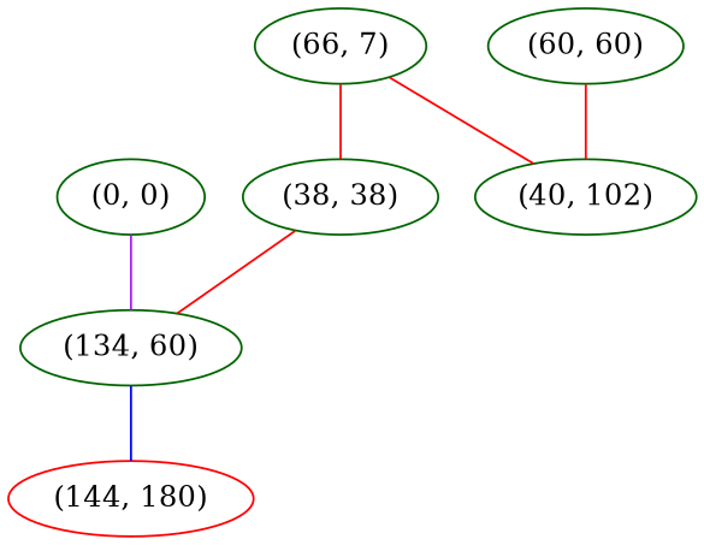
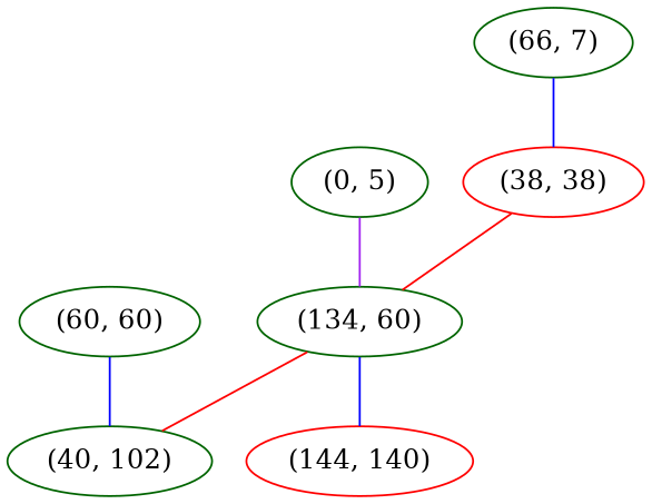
  graph {
    node [color=darkgreen]
    edge [color=red weight=1]
-   "(38, 38)"
+   "(38, 38)" [color=red]
    "(66, 7)"
    "(40, 102)"
    "(134, 60)"
-   "(0, 0)"
-   "(144, 140)" [color=red label="(144, 180)"]
+   "(0, 0)" [label="(0, 5)"]
+   "(144, 140)" [color=red]
    "(60, 60)"
    "(38, 38)" -- "(134, 60)"
-   "(66, 7)" -- "(38, 38)" [weight=3]
-   "(66, 7)" -- "(40, 102)"
+   "(66, 7)" -- "(38, 38)" [color=blue weight=3]
+   "(134, 60)" -- "(40, 102)"
    "(134, 60)" -- "(144, 140)" [color=blue weight=3]
    "(0, 0)" -- "(134, 60)" [color=purple weight=4]
-   "(60, 60)" -- "(40, 102)"
+   "(60, 60)" -- "(40, 102)" [color=blue]
  }
